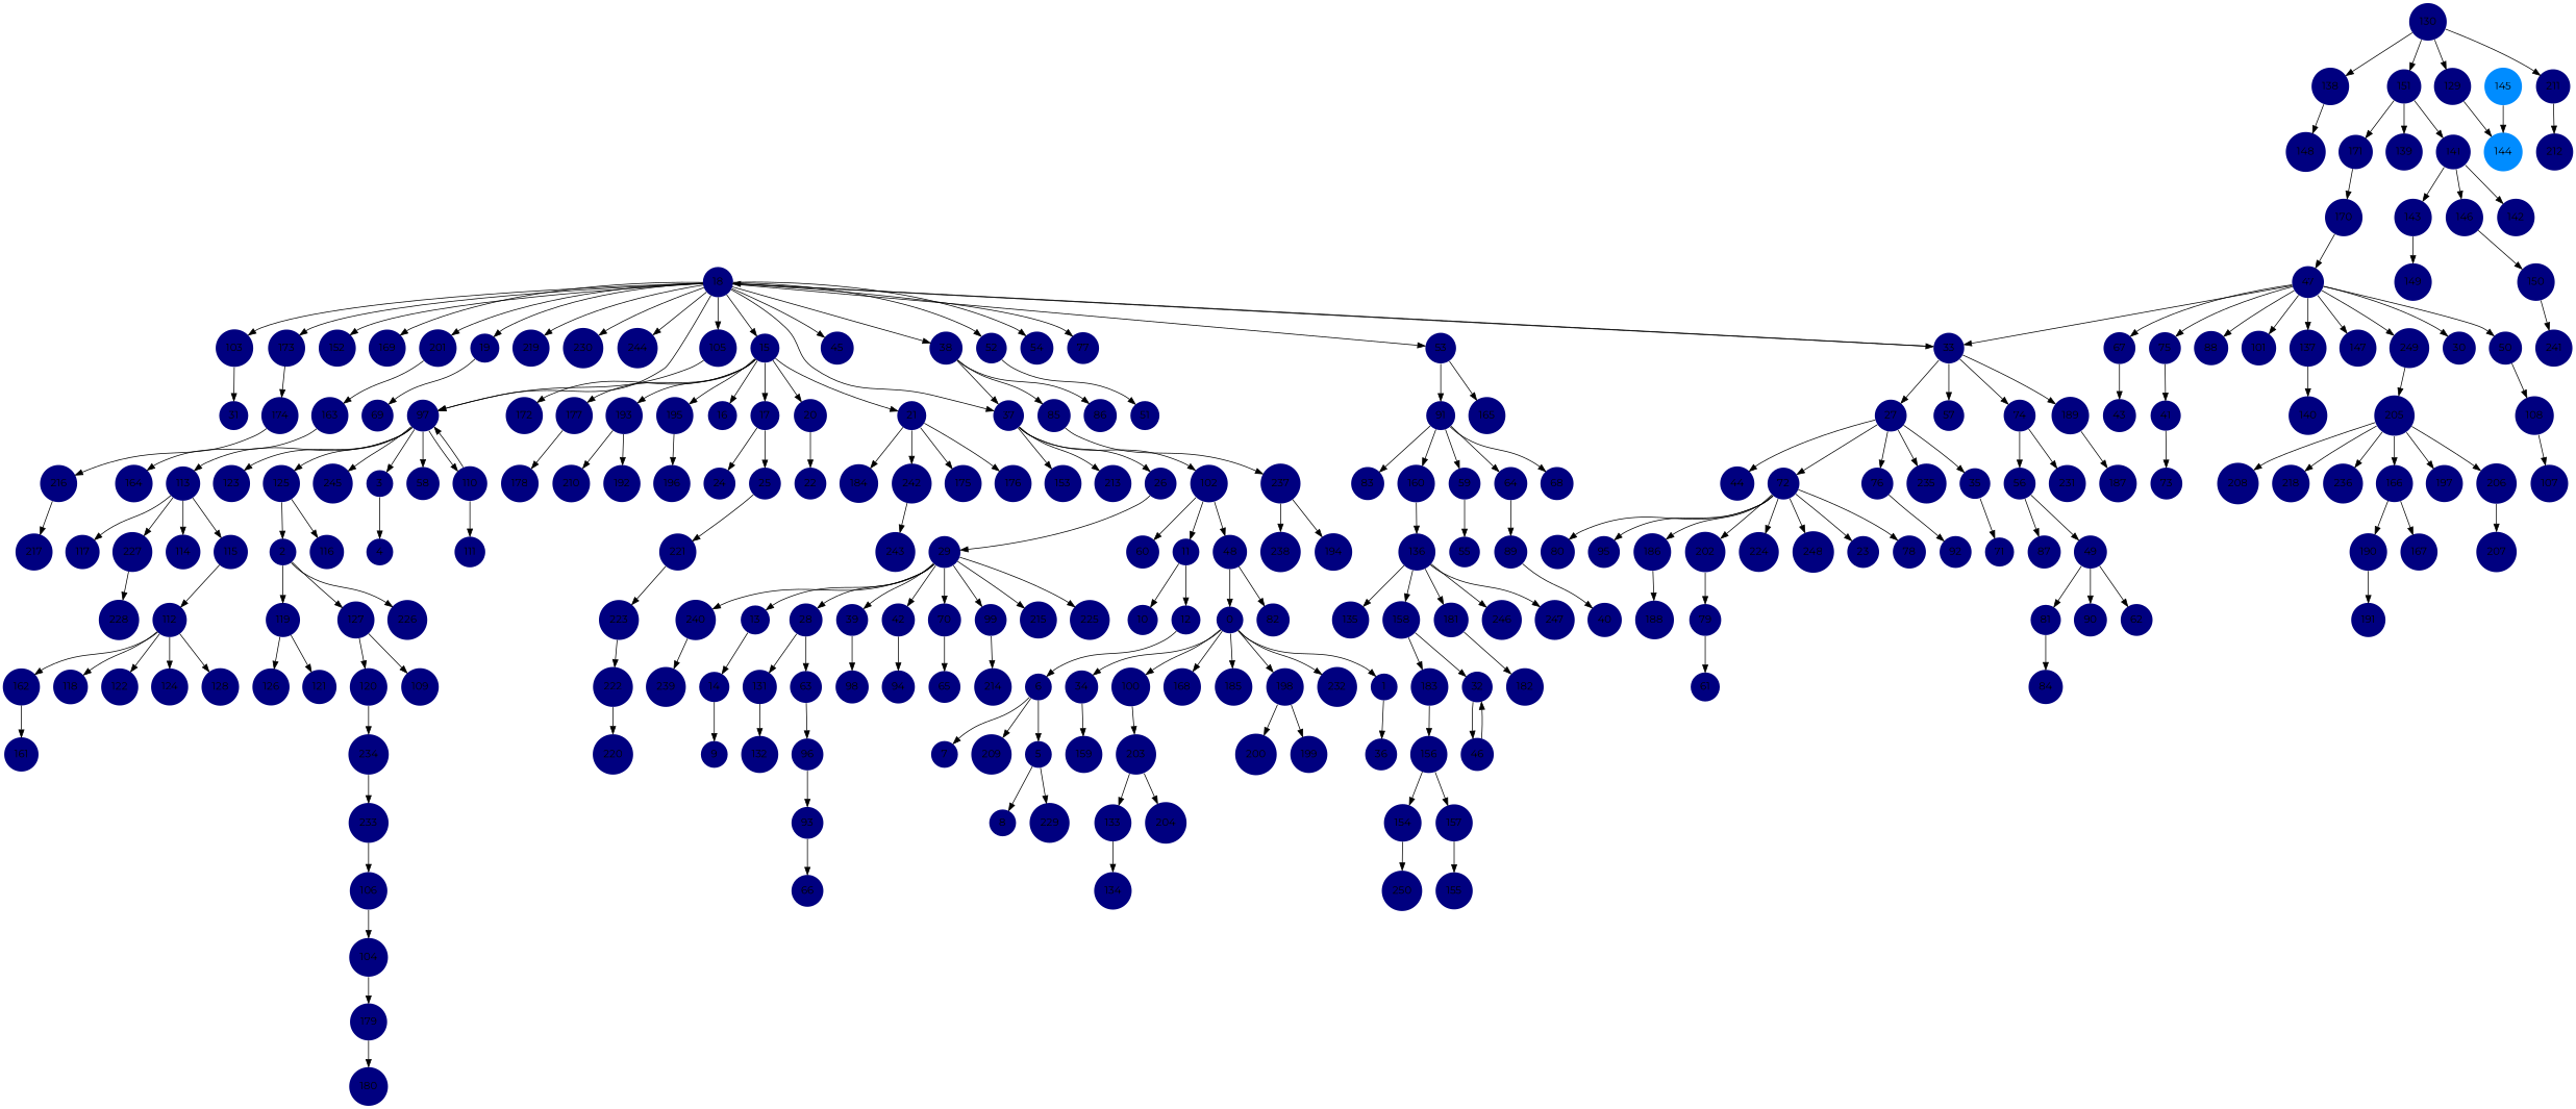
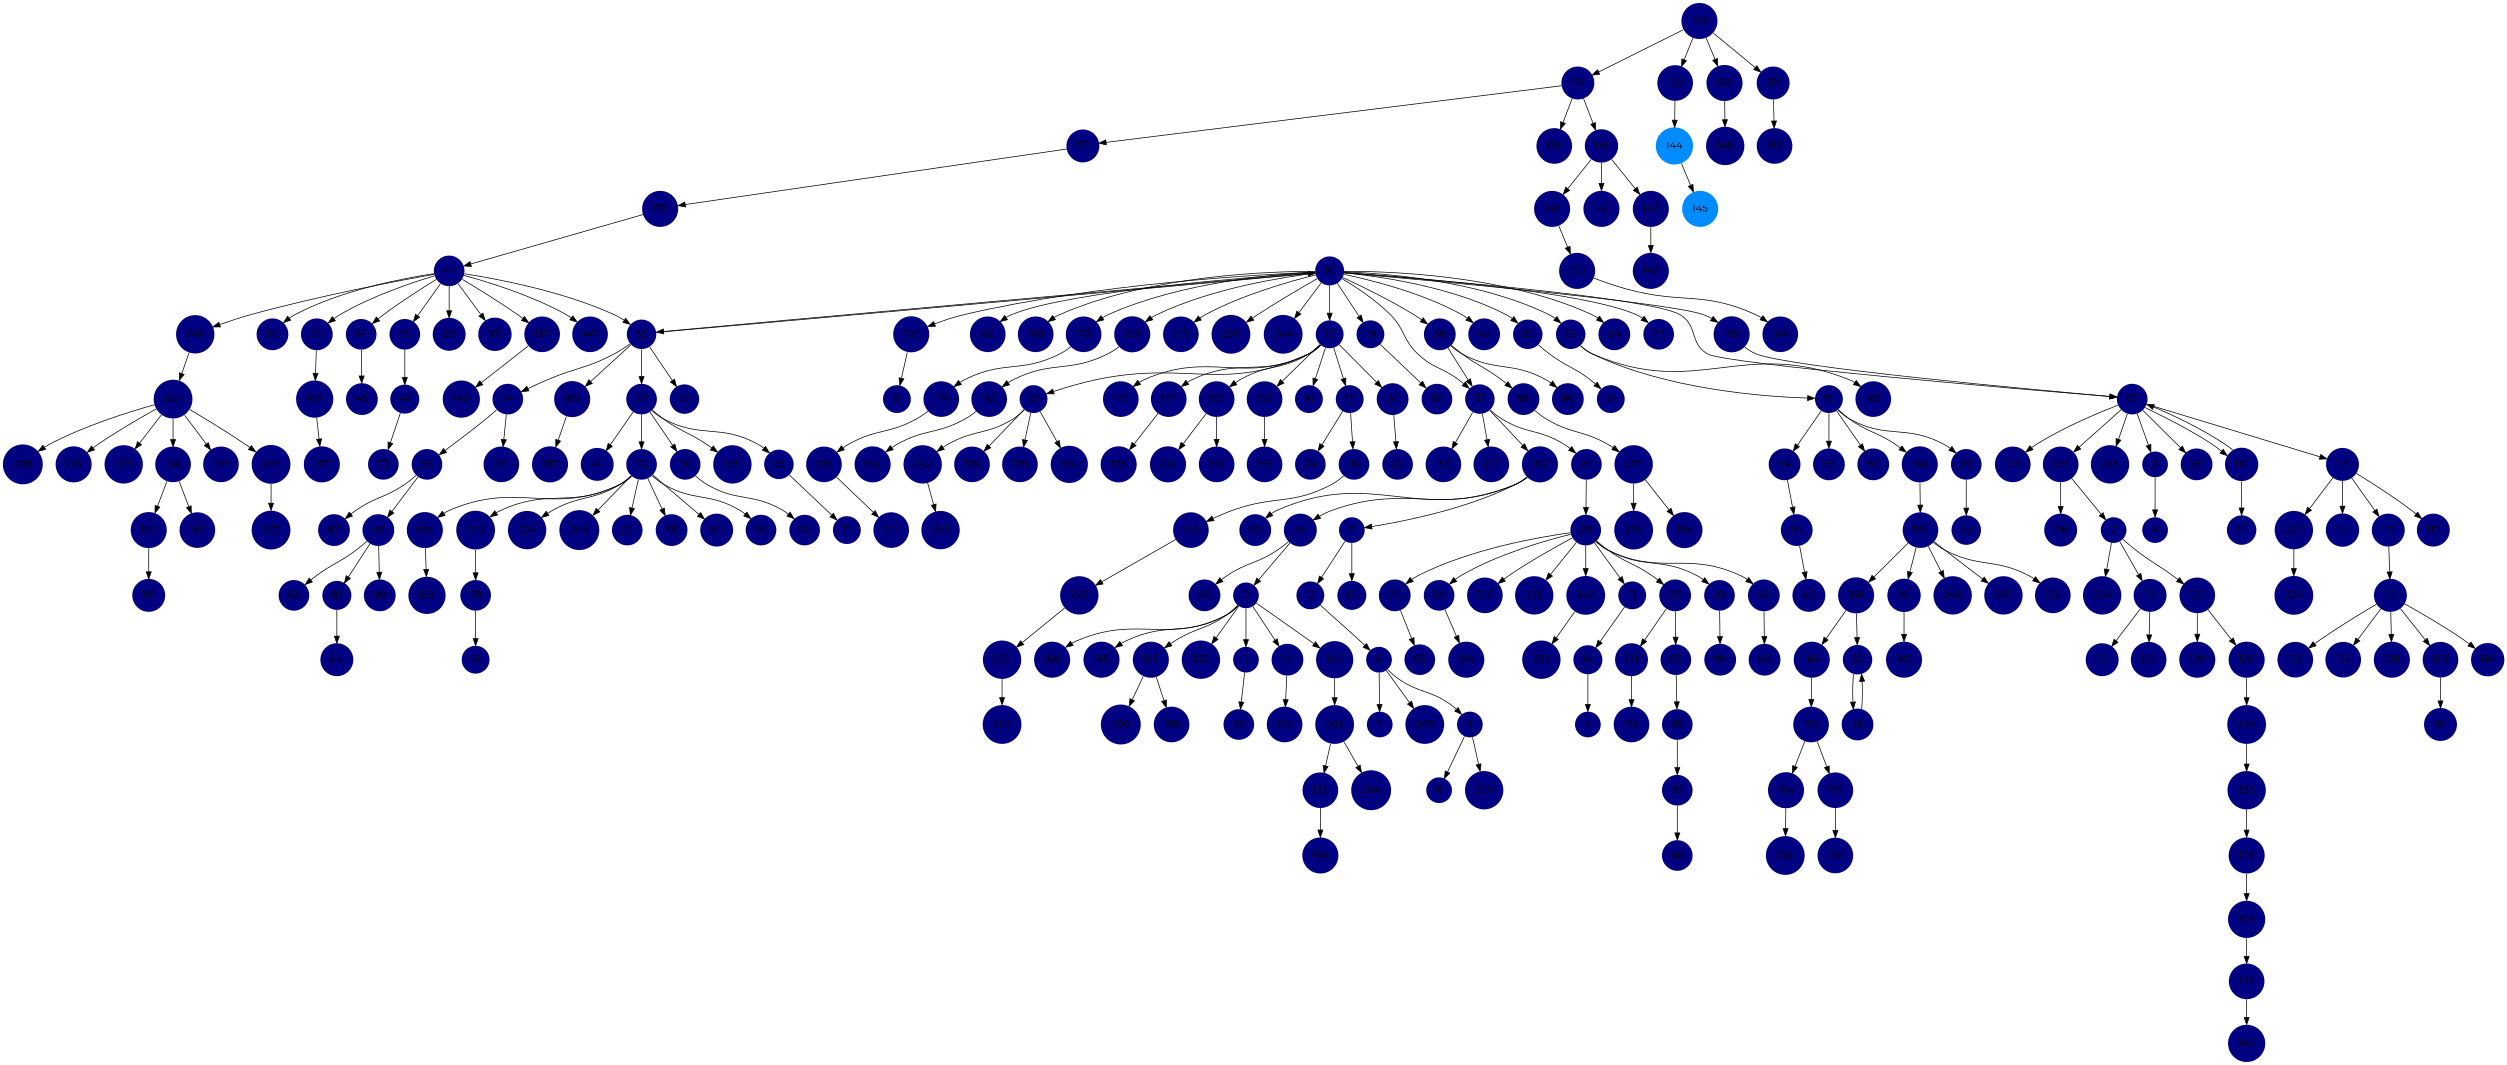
  digraph {
    fontname=Montserrat
    node [fillcolor="#000080" penwidth=0 shape=circle style=filled fontname=Montserrat]
    edge [fontname=Montserrat]
    0
    1
    34
    100
    168
    185
    198
    232
    36
    2
    119
    127
    226
    3
    4
    5
    8
    229
    6
    7
    209
    9
    10
    11
    12
    13
    14
    15
    16
    17
    20
    21
    172
    177
    193
    195
    24
    25
    18
    19
    33
    37
    38
    45
    52
    53
    54
    77
    97
    103
    105
    152
    169
    173
    201
    219
    230
    244
    69
    22
    175
    176
    184
    242
    23
    221
    26
    29
    27
    35
    44
    72
    76
    235
    28
    63
    131
    39
    42
    70
    99
    215
    225
    240
    30
    31
    32
    46
    57
    74
    189
    159
    71
    102
    153
    213
    85
    86
    98
    40
    41
    73
    94
    43
    47
    50
    67
    75
    88
    101
    137
    147
    249
    48
    82
    49
    62
    81
    90
    108
    51
    91
    165
    55
    56
    87
    58
    59
    60
    61
    96
    64
    89
    65
    66
    68
    78
    80
    95
    186
    202
    224
    248
    231
    92
    79
    84
    83
    237
    160
    93
    110
    113
    123
    125
    245
    214
    203
    104
    179
    106
    107
    109
    111
    112
    118
    122
    124
    128
    162
    114
    115
    117
    227
    116
    121
    126
    120
    234
    129
    144 [fillcolor="#008cff"]
    130
    138
    151
    211
    132
    133
    134
    135
    136
    158
    181
    246
    247
    140
    148
    139
    141
    142
    143
    146
    149
    145 [fillcolor="#008cff"]
    150
    241
    171
    154
    250
    155
    156
    157
    183
    161
    163
    164
    166
    167
    190
    170
    174
    216
    178
    180
    182
    188
    187
    191
    192
    210
    194
    196
    197
    199
    200
    204
    205
    206
    208
    218
    236
    207
    212
    217
    220
    223
    222
    228
    233
    238
    239
    243
    0 -> 1
    0 -> 34
    0 -> 100
    0 -> 168
    0 -> 185
    0 -> 198
    0 -> 232
    1 -> 36
    34 -> 159
    100 -> 203
    198 -> 199
    198 -> 200
    2 -> 119
    2 -> 127
    2 -> 226
    119 -> 121
    119 -> 126
    127 -> 109
    127 -> 120
    3 -> 4
    5 -> 8
    5 -> 229
    6 -> 5
    6 -> 7
    6 -> 209
    11 -> 10
    11 -> 12
    12 -> 6
    13 -> 14
    14 -> 9
    15 -> 16
    15 -> 17
    15 -> 20
    15 -> 21
    15 -> 172
    15 -> 177
    15 -> 193
    15 -> 195
    17 -> 24
    17 -> 25
    20 -> 22
    21 -> 175
    21 -> 176
    21 -> 184
    21 -> 242
    177 -> 178
    193 -> 192
    193 -> 210
    195 -> 196
    25 -> 221
    18 -> 15
    18 -> 19
    18 -> 33
    18 -> 37
    18 -> 38
    18 -> 45
    18 -> 52
    18 -> 53
    18 -> 54
    18 -> 77
    18 -> 97
    18 -> 103
    18 -> 105
    18 -> 152
    18 -> 169
    18 -> 173
    18 -> 201
    18 -> 219
    18 -> 230
    18 -> 244
    19 -> 69
    33 -> 18
    33 -> 27
    33 -> 57
    33 -> 74
    33 -> 189
    37 -> 26
    37 -> 102
    37 -> 153
    37 -> 213
    38 -> 37
    38 -> 85
    38 -> 86
    52 -> 51
    53 -> 91
    53 -> 165
    97 -> 3
    97 -> 58
    97 -> 110
    97 -> 113
    97 -> 123
    97 -> 125
    97 -> 245
    103 -> 31
    105 -> 97
    173 -> 174
    201 -> 163
    242 -> 243
    221 -> 223
    26 -> 29
    29 -> 13
    29 -> 28
    29 -> 39
    29 -> 42
    29 -> 70
    29 -> 99
    29 -> 215
    29 -> 225
    29 -> 240
    27 -> 35
    27 -> 44
    27 -> 72
    27 -> 76
    27 -> 235
    35 -> 71
    72 -> 23
    72 -> 78
    72 -> 80
    72 -> 95
    72 -> 186
    72 -> 202
    72 -> 224
    72 -> 248
    76 -> 92
    28 -> 63
    28 -> 131
    63 -> 96
    131 -> 132
    39 -> 98
    42 -> 94
    70 -> 65
    99 -> 214
    240 -> 239
    32 -> 46
    46 -> 32
    74 -> 56
    74 -> 231
    189 -> 187
    102 -> 11
    102 -> 48
    102 -> 60
    85 -> 237
    41 -> 73
    47 -> 33
    47 -> 30
    47 -> 50
    47 -> 67
    47 -> 75
    47 -> 88
    47 -> 101
    47 -> 137
    47 -> 147
    47 -> 249
    50 -> 108
    67 -> 43
    75 -> 41
    137 -> 140
    249 -> 205
    48 -> 0
    48 -> 82
    49 -> 62
    49 -> 81
    49 -> 90
    81 -> 84
    108 -> 107
    91 -> 59
    91 -> 64
    91 -> 68
    91 -> 83
    91 -> 160
    56 -> 49
    56 -> 87
    59 -> 55
    96 -> 93
    64 -> 89
    89 -> 40
    186 -> 188
    202 -> 79
    79 -> 61
    237 -> 194
    237 -> 238
    160 -> 136
    93 -> 66
    110 -> 97
    110 -> 111
    113 -> 114
    113 -> 115
    113 -> 117
    113 -> 227
    125 -> 2
    125 -> 116
    203 -> 133
    203 -> 204
    104 -> 179
    179 -> 180
    106 -> 104
    112 -> 118
    112 -> 122
    112 -> 124
    112 -> 128
    112 -> 162
    162 -> 161
    115 -> 112
    227 -> 228
    120 -> 234
    234 -> 233
    129 -> 144
-   145 -> 144
+   144 -> 145
    130 -> 129
    130 -> 138
    130 -> 151
    130 -> 211
    138 -> 148
    151 -> 139
    151 -> 141
    151 -> 171
    211 -> 212
    133 -> 134
    136 -> 135
    136 -> 158
    136 -> 181
    136 -> 246
    136 -> 247
    158 -> 32
    158 -> 183
    181 -> 182
    141 -> 142
    141 -> 143
    141 -> 146
    143 -> 149
    146 -> 150
    150 -> 241
    171 -> 170
    154 -> 250
    156 -> 154
    156 -> 157
    157 -> 155
    183 -> 156
    163 -> 164
    166 -> 167
    166 -> 190
    190 -> 191
    170 -> 47
    174 -> 216
    216 -> 217
    205 -> 166
    205 -> 197
    205 -> 206
    205 -> 208
    205 -> 218
    205 -> 236
    206 -> 207
    223 -> 222
    222 -> 220
    233 -> 106
  }
